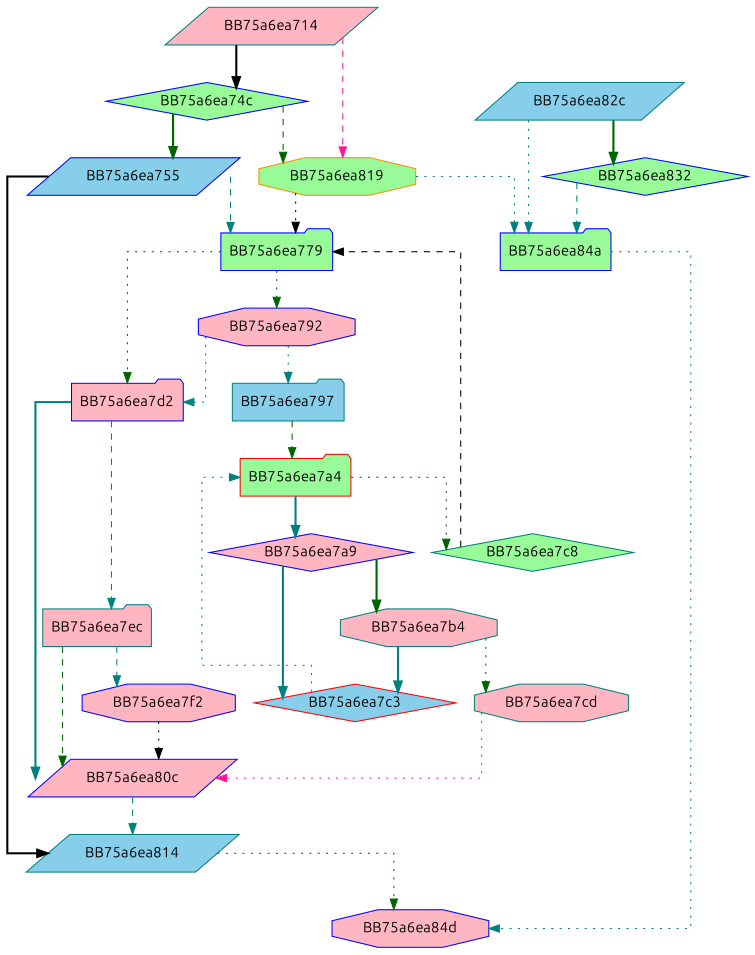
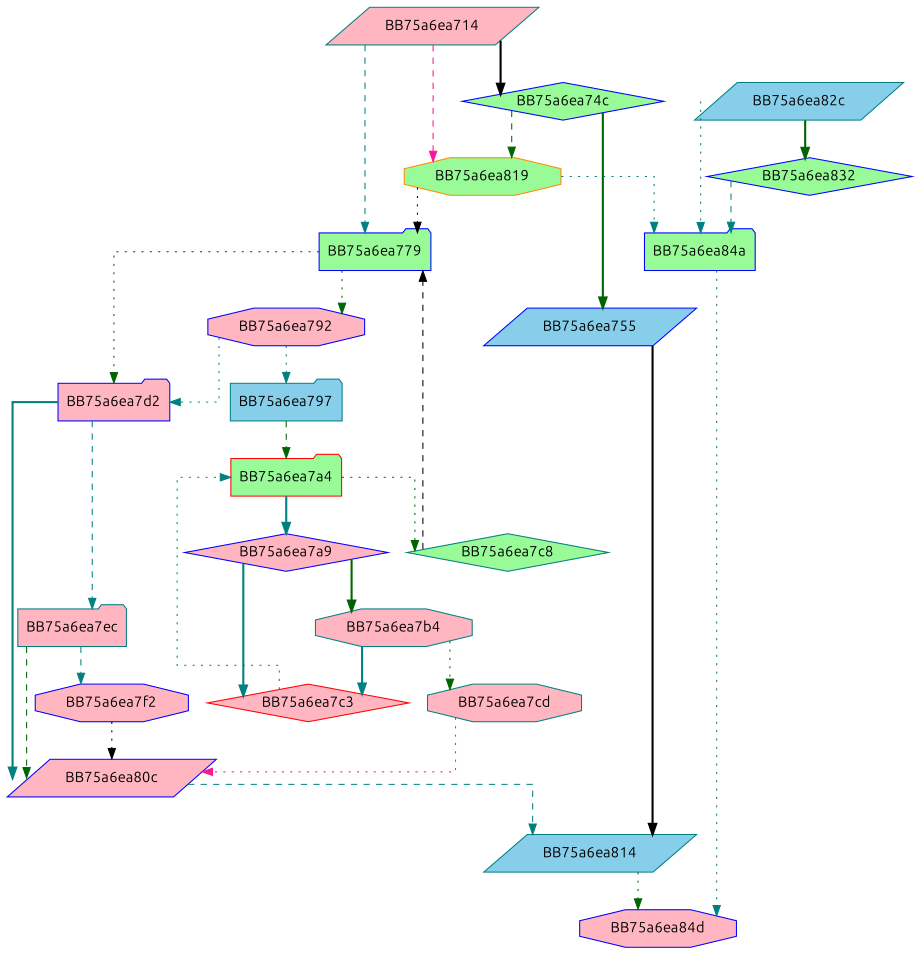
  digraph {
    fontname=Ubuntu
    splines=ortho
    node [color=blue fillcolor=lightpink fontname=Ubuntu shape=octagon style=filled]
    edge [color=teal fontname=Ubuntu style=dotted]
    BB75a6ea714 [color=teal shape=parallelogram]
    BB75a6ea819 [color=darkorange fillcolor=palegreen]
    BB75a6ea74c [fillcolor=palegreen shape=diamond]
    BB75a6ea84a [fillcolor=palegreen shape=folder]
    BB75a6ea779 [fillcolor=palegreen shape=folder]
    BB75a6ea755 [fillcolor=skyblue shape=parallelogram]
    BB75a6ea84d
    BB75a6ea82c [color=teal fillcolor=skyblue shape=parallelogram]
    BB75a6ea832 [fillcolor=palegreen shape=diamond]
    BB75a6ea814 [color=teal fillcolor=skyblue shape=parallelogram]
    BB75a6ea7d2 [shape=folder]
    BB75a6ea792
    BB75a6ea80c [shape=parallelogram]
    BB75a6ea7ec [color=teal shape=folder]
    BB75a6ea797 [color=teal fillcolor=skyblue shape=folder]
    BB75a6ea7f2
    BB75a6ea7a4 [color=red fillcolor=palegreen shape=folder]
    BB75a6ea7c8 [color=teal fillcolor=palegreen shape=diamond]
    BB75a6ea7a9 [shape=diamond]
-   BB75a6ea7c3 [color=red fillcolor=skyblue shape=diamond]
+   BB75a6ea7c3 [color=red shape=diamond]
    BB75a6ea7b4 [color=teal]
    BB75a6ea7cd [color=teal]
    BB75a6ea714 -> BB75a6ea819 [color=deeppink style=dashed]
    BB75a6ea714 -> BB75a6ea74c [color=black style=bold]
    BB75a6ea819 -> BB75a6ea84a
    BB75a6ea819 -> BB75a6ea779 [color=black]
    BB75a6ea74c -> BB75a6ea819 [color=darkgreen style=dashed]
    BB75a6ea74c -> BB75a6ea755 [color=darkgreen style=bold]
    BB75a6ea84a -> BB75a6ea84d
    BB75a6ea779 -> BB75a6ea7d2 [color=darkgreen]
    BB75a6ea779 -> BB75a6ea792 [color=darkgreen]
-   BB75a6ea755 -> BB75a6ea779 [style=dashed]
+   BB75a6ea714 -> BB75a6ea779 [style=dashed]
    BB75a6ea755 -> BB75a6ea814 [color=black style=bold]
    BB75a6ea82c -> BB75a6ea84a
    BB75a6ea82c -> BB75a6ea832 [color=darkgreen style=bold]
    BB75a6ea832 -> BB75a6ea84a [style=dashed]
    BB75a6ea814 -> BB75a6ea84d [color=darkgreen]
    BB75a6ea7d2 -> BB75a6ea80c [style=bold]
    BB75a6ea7d2 -> BB75a6ea7ec [style=dashed]
    BB75a6ea792 -> BB75a6ea7d2
    BB75a6ea792 -> BB75a6ea797
    BB75a6ea80c -> BB75a6ea814 [style=dashed]
    BB75a6ea7ec -> BB75a6ea80c [color=darkgreen style=dashed]
    BB75a6ea7ec -> BB75a6ea7f2 [style=dashed]
    BB75a6ea797 -> BB75a6ea7a4 [color=darkgreen style=dashed]
    BB75a6ea7f2 -> BB75a6ea80c [color=black]
    BB75a6ea7a4 -> BB75a6ea7c8 [color=darkgreen]
    BB75a6ea7a4 -> BB75a6ea7a9 [style=bold]
    BB75a6ea7c8 -> BB75a6ea779 [color=black style=dashed]
    BB75a6ea7a9 -> BB75a6ea7c3 [style=bold]
    BB75a6ea7a9 -> BB75a6ea7b4 [color=darkgreen style=bold]
    BB75a6ea7c3 -> BB75a6ea7a4
    BB75a6ea7b4 -> BB75a6ea7c3 [style=bold]
    BB75a6ea7b4 -> BB75a6ea7cd [color=darkgreen]
    BB75a6ea7cd -> BB75a6ea80c [color=deeppink]
  }
